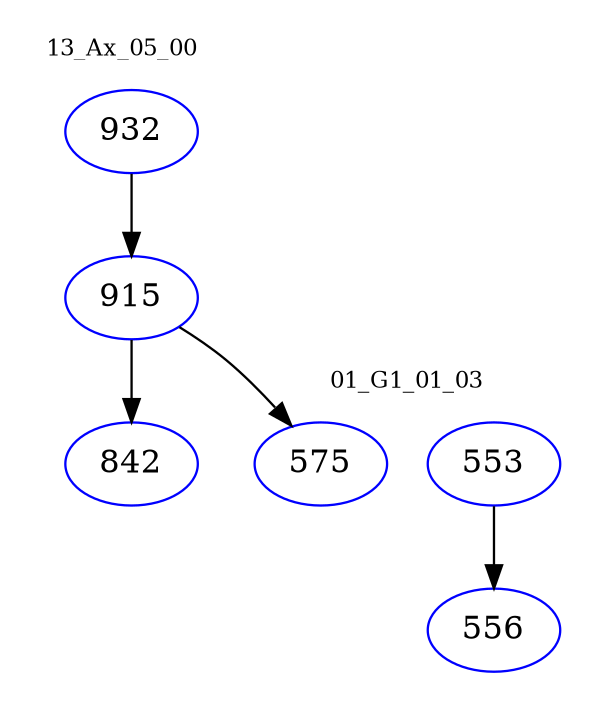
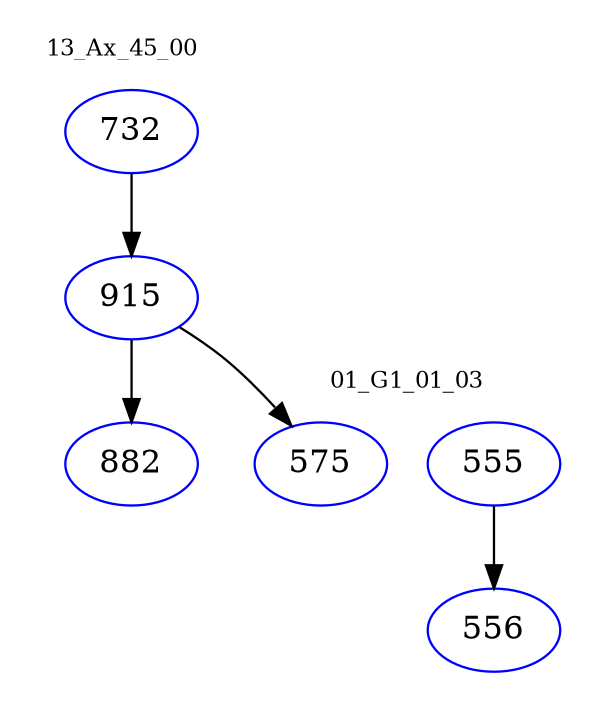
  digraph {
    node [color=blue]
    edge [color=black]
-   n1 [label=932]
+   n1 [label=732]
    n2 [label=915]
-   n3 [label=842]
-   n4 [label=553]
+   n3 [label=882]
+   n4 [label=555]
    n5 [label=556]
    n6 [label=575]
    subgraph cluster_1 {
      color=white
      fontsize=10
-     label="13_Ax_05_00"
+     label="13_Ax_45_00"
      n1
      n2
      n3
    }
    subgraph cluster_2 {
      color=white
      fontsize=10
      label="01_G1_01_03"
      n4
      n5
      n6
    }
    n1 -> n2
    n2 -> n3
    n2 -> n6
    n4 -> n5
  }
